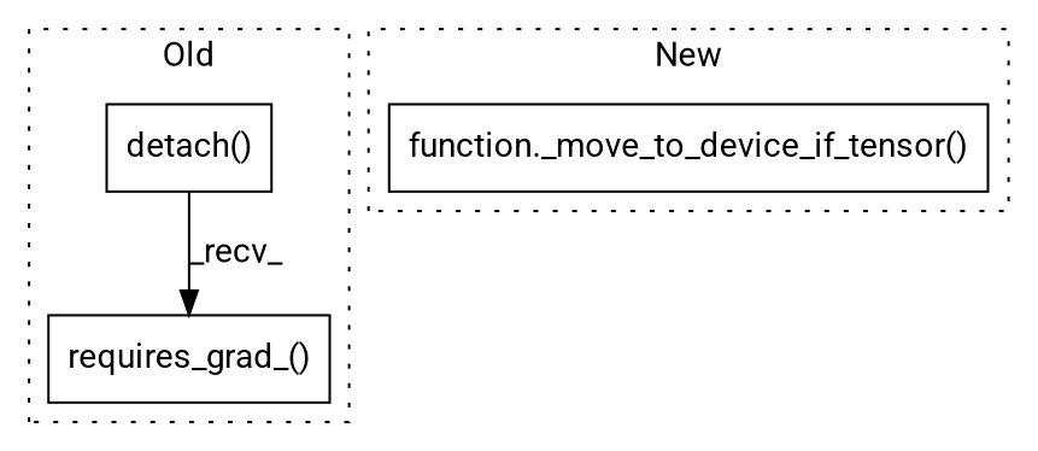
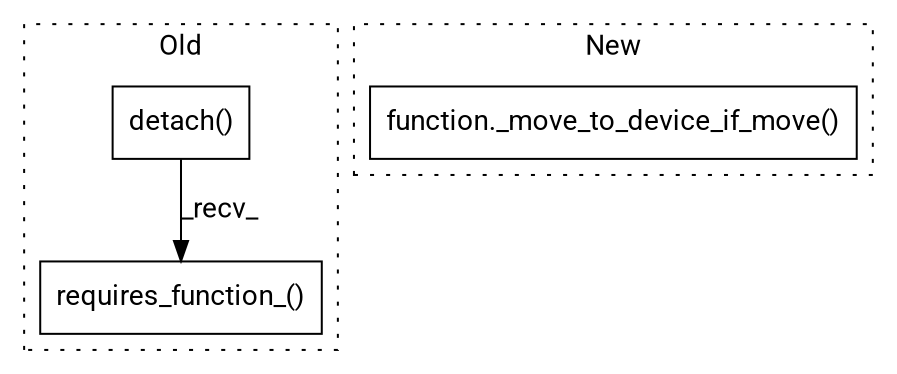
  digraph {
    fontname=Roboto
    node [a=75 shape=box fontname=Roboto]
-   n1 [l="61,1" label="requires_grad_()" s="5563,5644"]
+   n1 [l="61,1" label="requires_function_()" s="5563,5644"]
    n2 [l=15 label="detach()" s=5563]
-   n3 [l="26,21" label="function._move_to_device_if_tensor()" s="5774,5811"]
+   n3 [l="26,21" label="function._move_to_device_if_move()" s="5774,5811"]
    subgraph cluster_1 {
      label=Old
      style=dotted
      n1
      n2
    }
    subgraph cluster_2 {
      label=New
      style=dotted
      n3
    }
    n2 -> n1 [label=_recv_ fontname=Roboto]
  }
